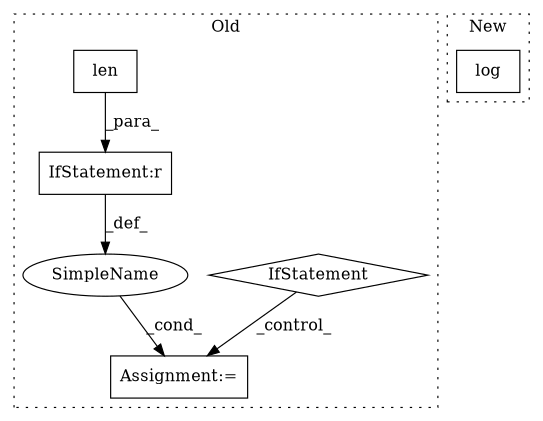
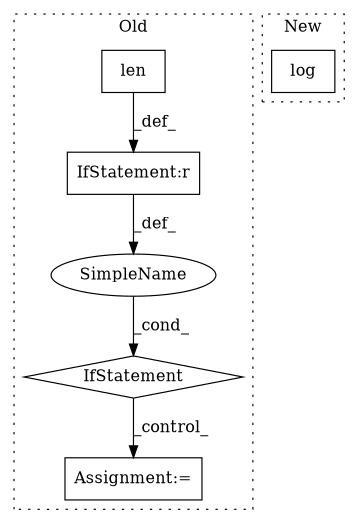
  digraph {
    node [a=32 shape=box]
    n1 [a=25 l="4,2" label=IfStatement s="12195,12213" shape=diamond]
    n2 [a=27 l=3 label="IfStatement:r" s=12209]
    n3 [a=7 l=1 label="Assignment:=" s=12392]
    n4 [a=42 label=SimpleName shape=ellipse]
    n5 [l="4,1" label=len s="12199,12208"]
    n6 [l=5 label=log s=12540]
    subgraph cluster_1 {
      label=Old
      style=dotted
      n1
      n2
      n3
      n4
      n5
    }
    subgraph cluster_2 {
      label=New
      style=dotted
      n6
    }
    n1 -> n3 [label=_control_]
    n2 -> n4 [label=_def_]
-   n4 -> n3 [label=_cond_]
-   n5 -> n2 [label=_para_]
+   n4 -> n1 [label=_cond_]
+   n5 -> n2 [label=_def_]
  }
